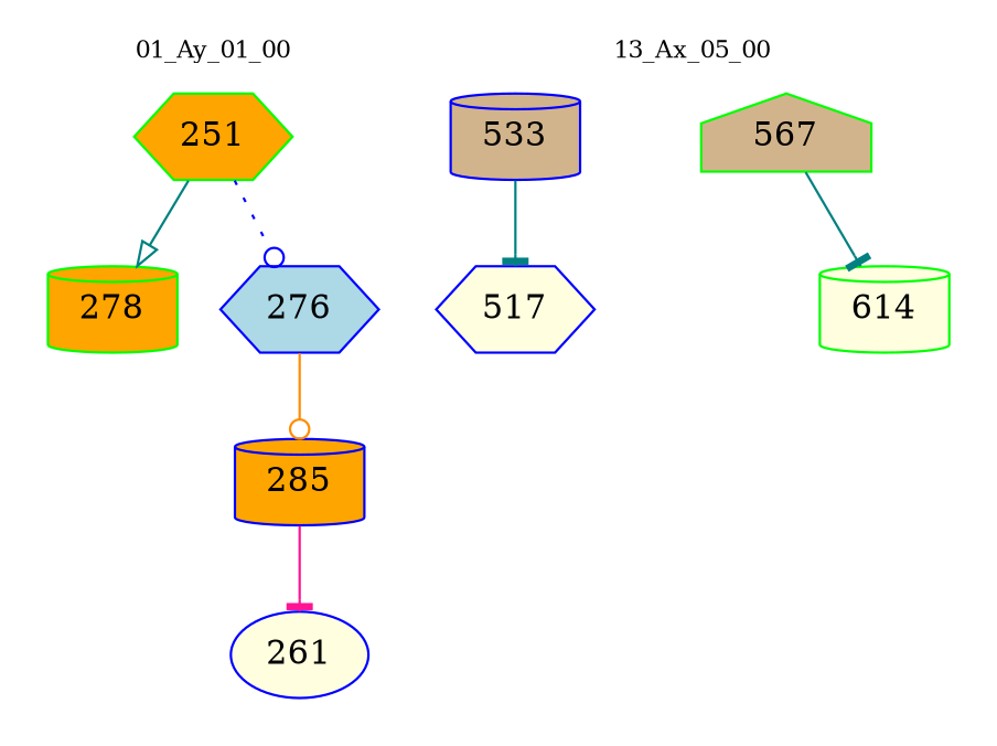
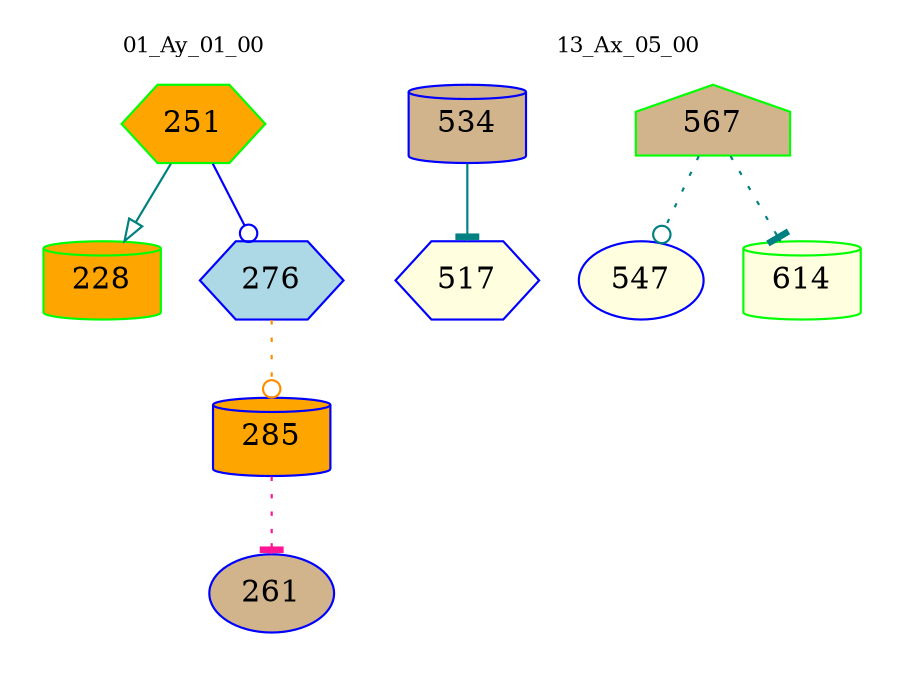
  digraph {
    node [color=blue fillcolor=orange shape=cylinder style=filled]
    edge [arrowhead=odot color=teal style=dotted]
    n1 [color=green label=251 shape=hexagon]
-   n2 [color=green label=278]
+   n2 [color=green label=228]
    n3 [fillcolor=lightblue label=276 shape=hexagon]
    n4 [label=285]
-   n5 [fillcolor=lightyellow label=261 shape=ellipse]
+   n5 [fillcolor=tan label=261 shape=ellipse]
    n6 [color=green fillcolor=tan label=567 shape=house]
+   n7 [fillcolor=lightyellow label=547 shape=ellipse]
    n8 [color=green fillcolor=lightyellow label=614]
-   n9 [fillcolor=tan label=533]
+   n9 [fillcolor=tan label=534]
    n10 [fillcolor=lightyellow label=517 shape=hexagon]
    subgraph cluster_1 {
      color=white
      fontsize=10
      label="01_Ay_01_00"
      n1
      n2
      n3
      n4
      n5
    }
    subgraph cluster_2 {
      color=white
      fontsize=10
      label="13_Ax_05_00"
      n6
+     n7
      n8
      n9
      n10
    }
    n1 -> n2 [arrowhead=onormal style=solid]
-   n1 -> n3 [color=blue]
-   n3 -> n4 [color=darkorange style=solid]
-   n4 -> n5 [arrowhead=tee color=deeppink style=solid]
-   n6 -> n8 [arrowhead=tee style=solid]
+   n1 -> n3 [color=blue style=solid]
+   n3 -> n4 [color=darkorange]
+   n4 -> n5 [arrowhead=tee color=deeppink]
+   n6 -> n7
+   n6 -> n8 [arrowhead=tee]
    n9 -> n10 [arrowhead=tee style=solid]
  }
